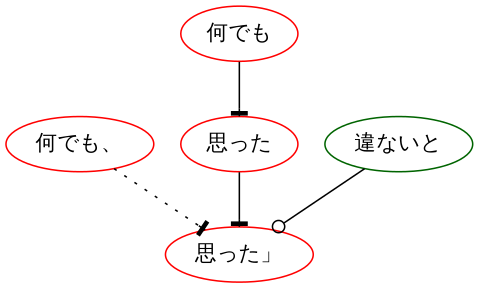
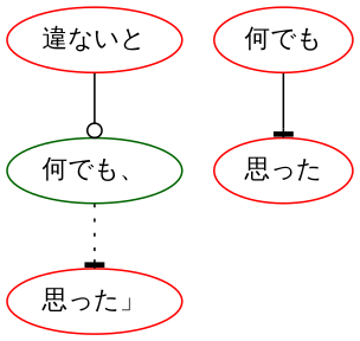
  digraph {
    fontname="Noto Sans"
    node [color=red fontname="Noto Sans"]
    edge [arrowhead=tee fontname="Noto Sans" style=solid]
-   n1 [label="何でも、"]
+   n1 [color=darkgreen label="何でも、"]
    n2 [label="思った」"]
    n3 [label="何でも"]
    n4 [label="思った"]
-   n5 [color=darkgreen label="違ないと"]
+   n5 [label="違ないと"]
    n1 -> n2 [style=dotted]
    n3 -> n4
-   n4 -> n2
-   n5 -> n2 [arrowhead=odot]
+   n5 -> n1 [arrowhead=odot]
  }
